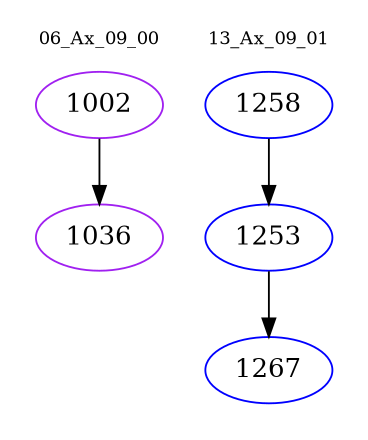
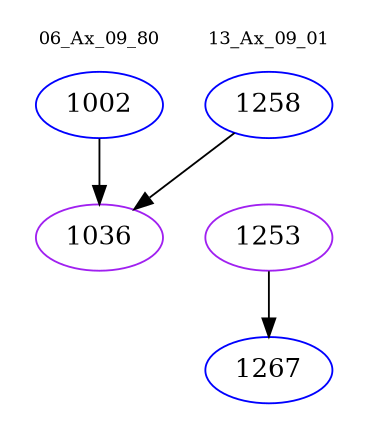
  digraph {
    node [color=blue]
    edge [color=black]
-   n1 [color=purple label=1002]
+   n1 [label=1002]
    n2 [color=purple label=1036]
    n3 [label=1258]
-   n4 [label=1253]
+   n4 [color=purple label=1253]
    n5 [label=1267]
    subgraph cluster_1 {
      color=white
      fontsize=10
-     label="06_Ax_09_00"
+     label="06_Ax_09_80"
      n1
      n2
    }
    subgraph cluster_2 {
      color=white
      fontsize=10
      label="13_Ax_09_01"
      n3
      n4
      n5
    }
    n1 -> n2
-   n3 -> n4
+   n3 -> n2
    n4 -> n5
  }
